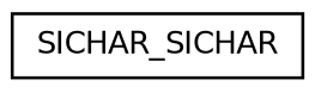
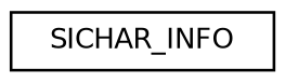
  digraph {
    rankdir=LR
-   n1 [color=black fillcolor=white fontname=Helvetica fontsize=10 height=0.2 label=SICHAR_SICHAR shape=record style=filled width=0.4]
+   n1 [color=black fillcolor=white fontname=Helvetica fontsize=10 height=0.2 label=SICHAR_INFO shape=record style=filled width=0.4]
  }
